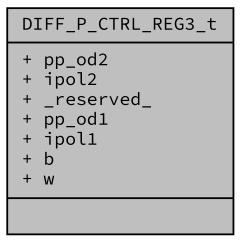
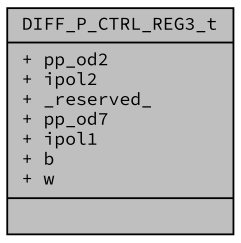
  digraph {
    fontname="Source Code Pro"
-   n1 [color=black fillcolor=grey75 fontcolor=black fontname="Source Code Pro" fontsize=10 height=0.2 label="{DIFF_P_CTRL_REG3_t\n|+ pp_od2\l+ ipol2\l+ _reserved_\l+ pp_od1\l+ ipol1\l+ b\l+ w\l|}" shape=record style=filled width=0.4]
+   n1 [color=black fillcolor=grey75 fontcolor=black fontname="Source Code Pro" fontsize=10 height=0.2 label="{DIFF_P_CTRL_REG3_t\n|+ pp_od2\l+ ipol2\l+ _reserved_\l+ pp_od7\l+ ipol1\l+ b\l+ w\l|}" shape=record style=filled width=0.4]
  }
